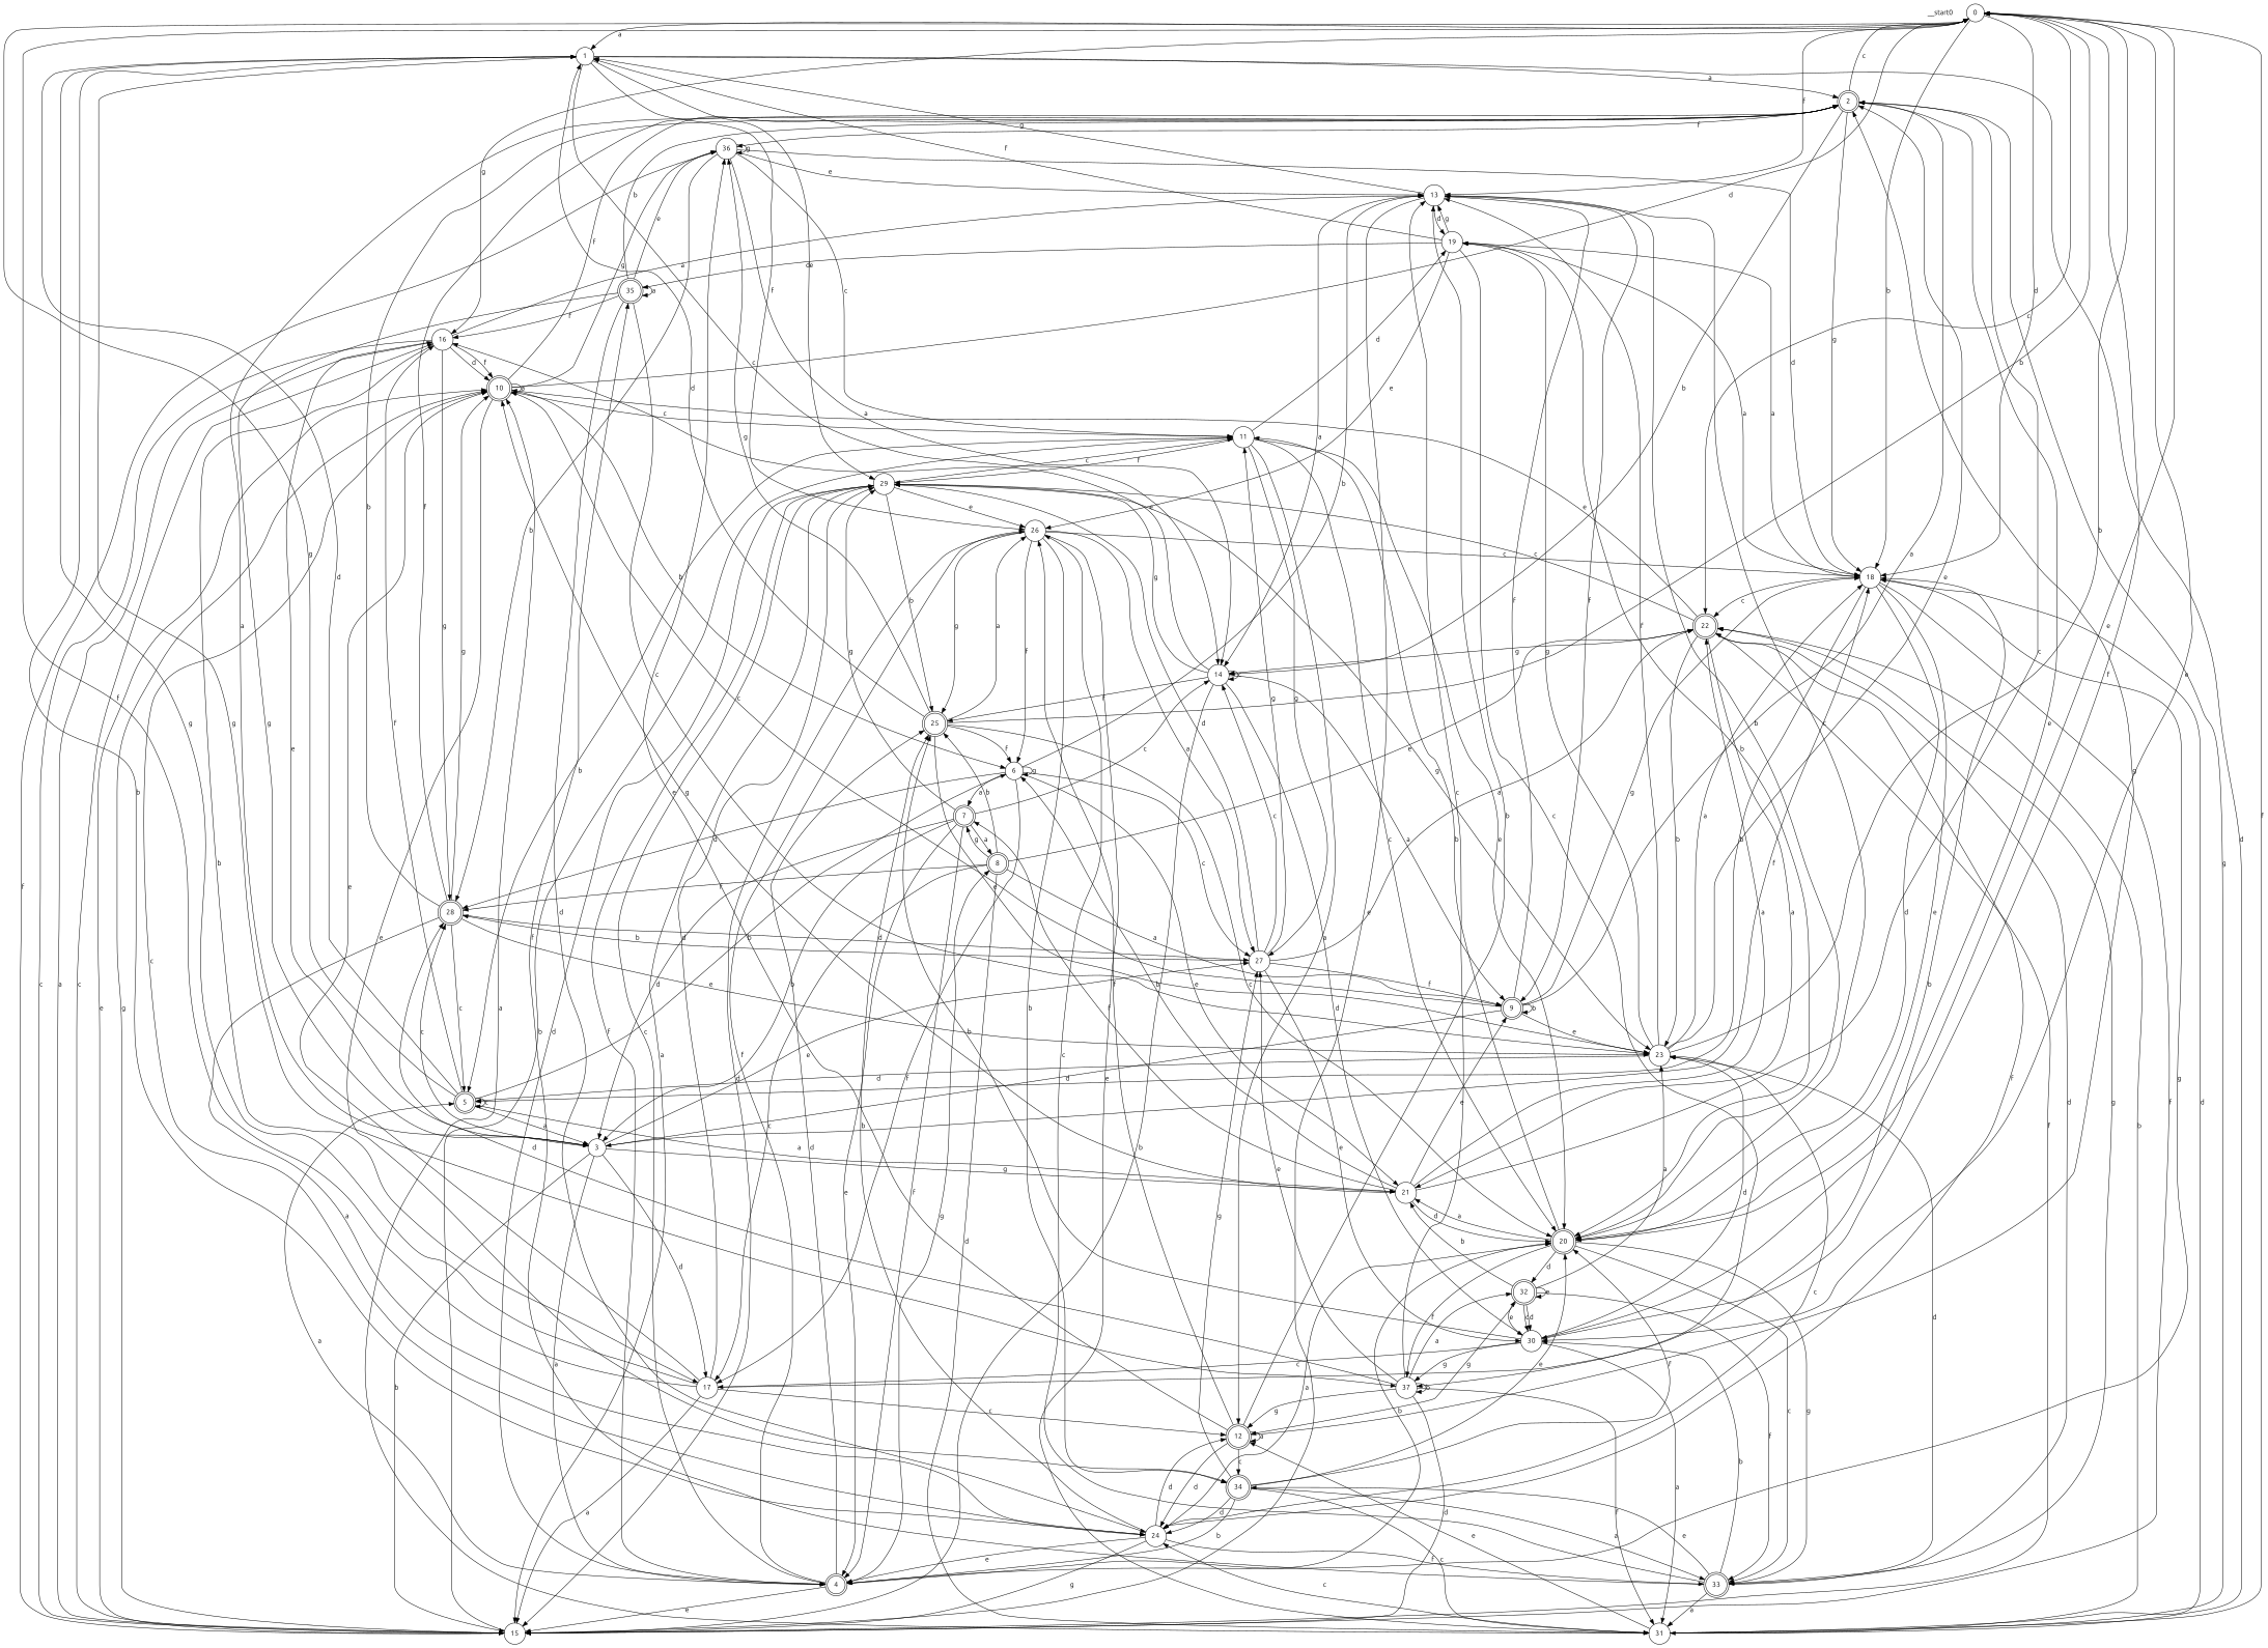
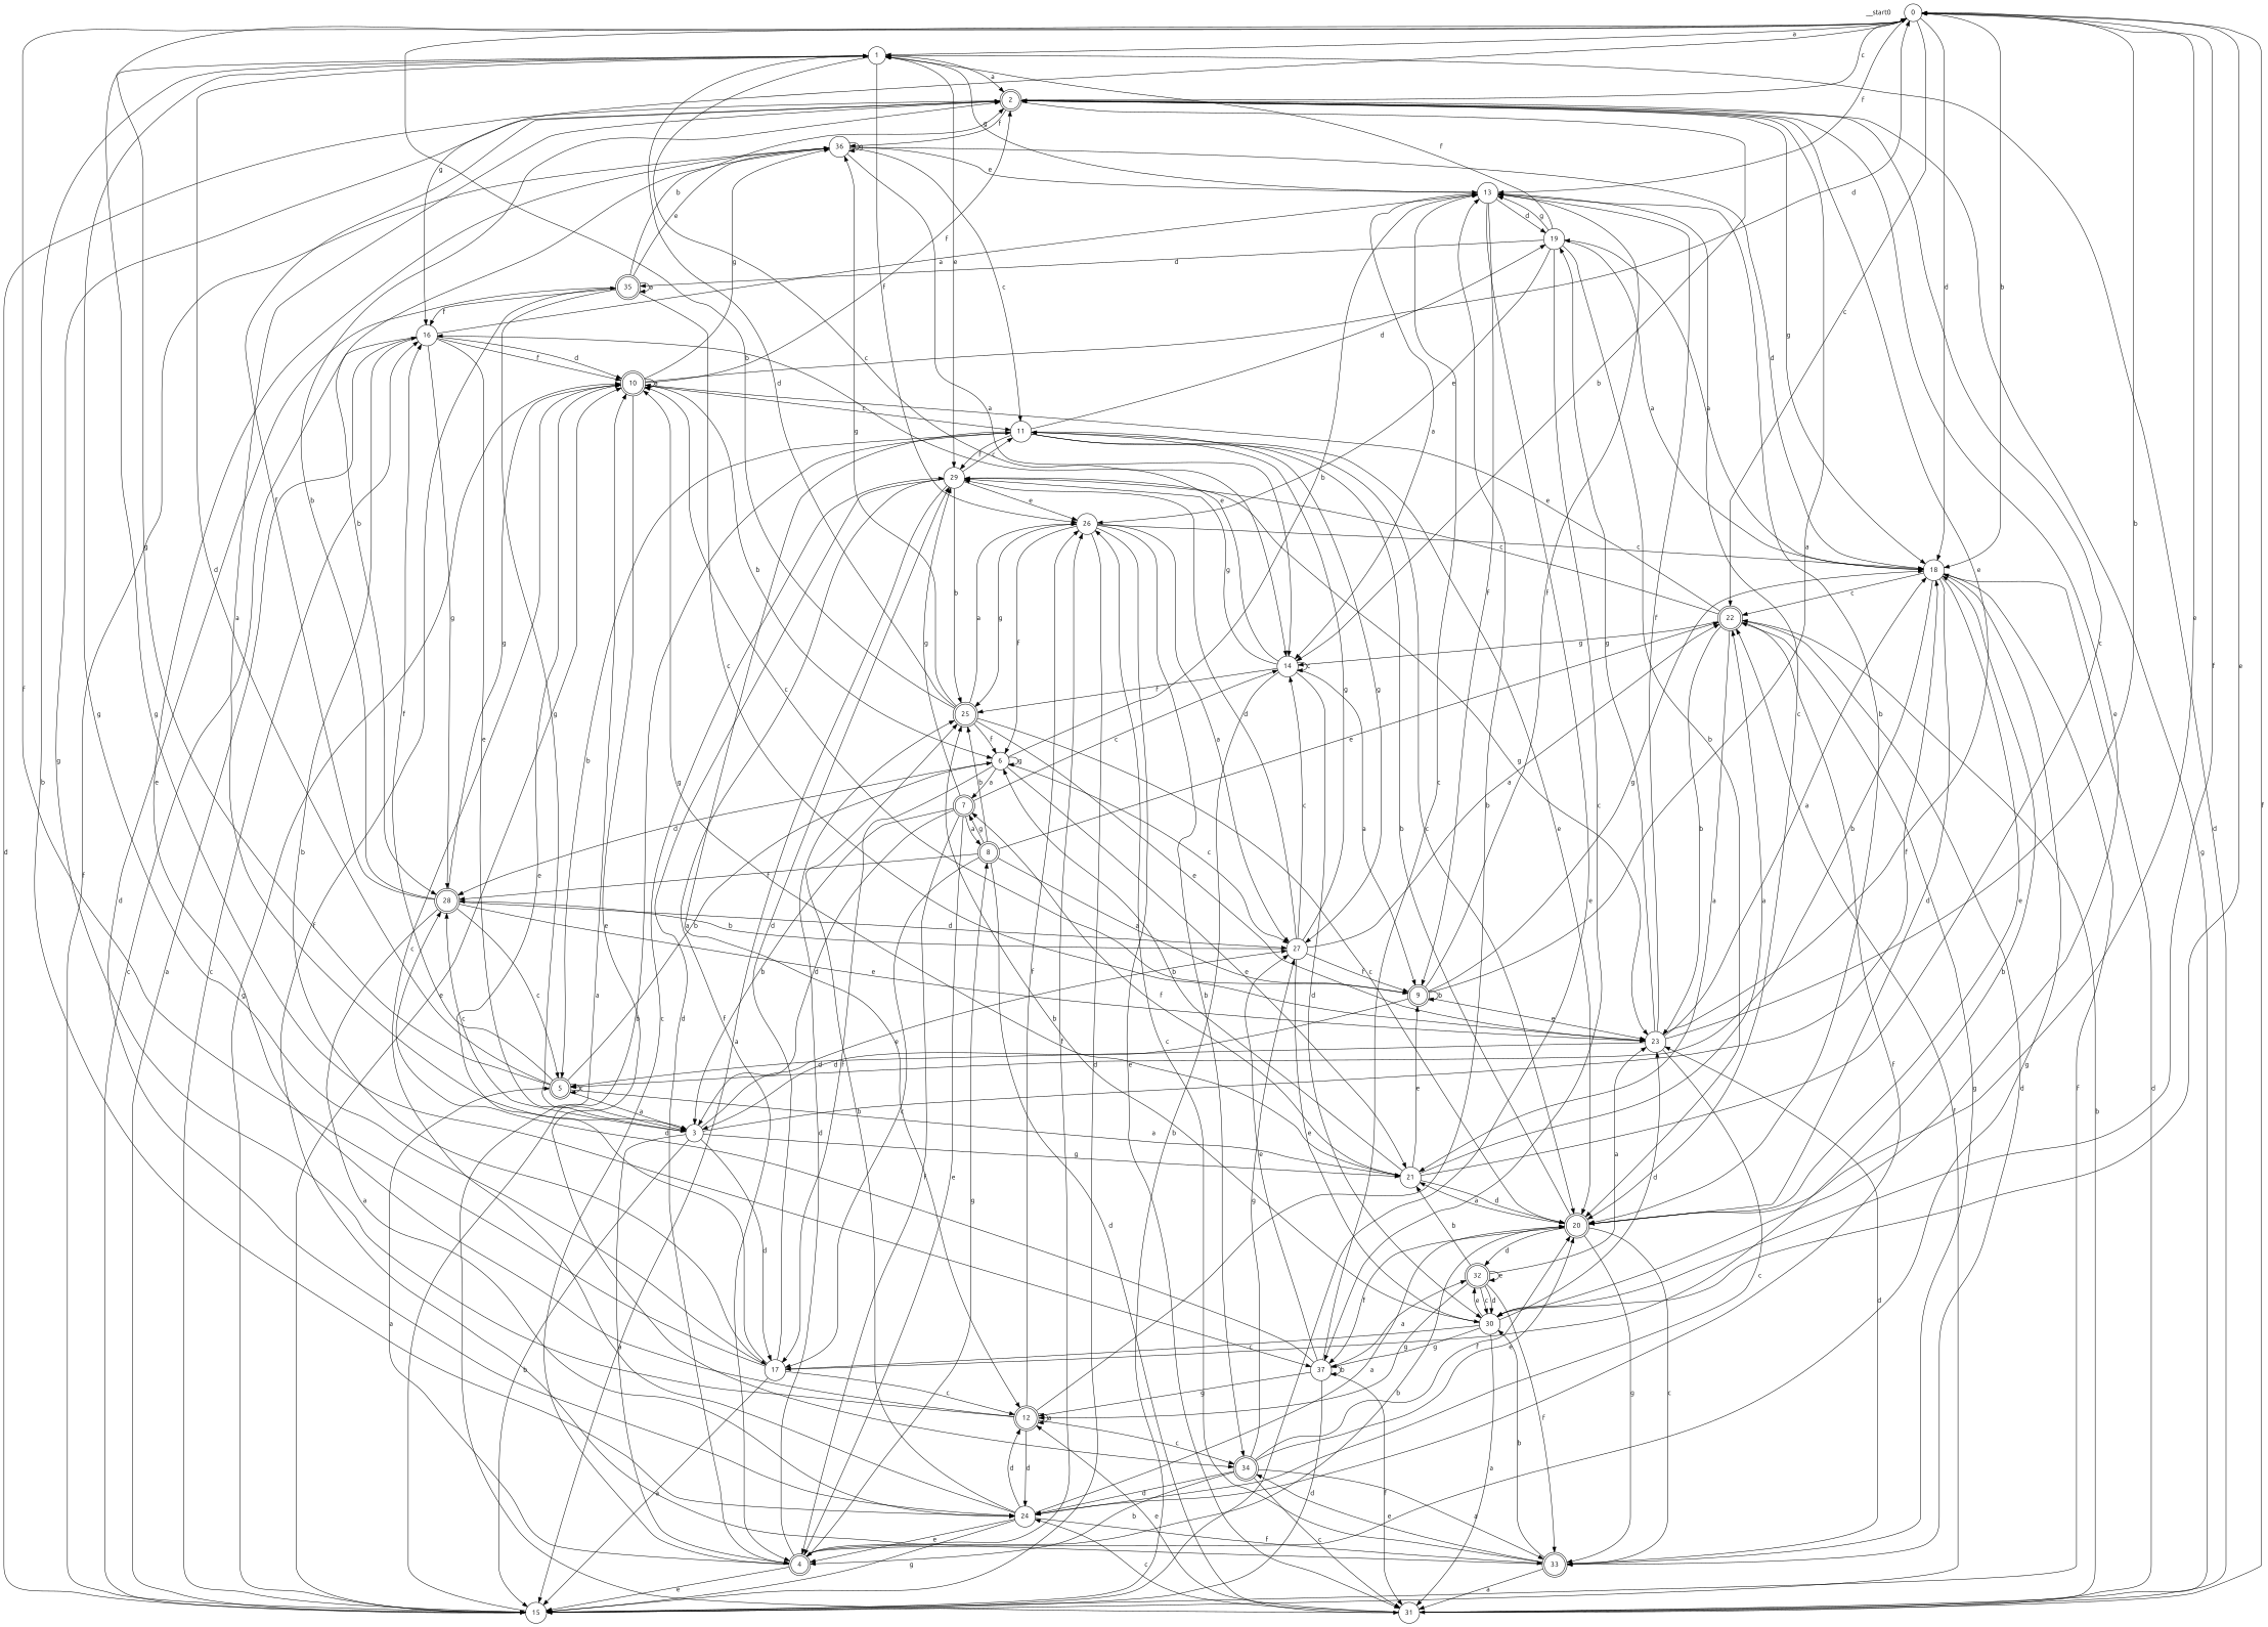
  digraph {
    fontname=Ubuntu
    rankdir=TB
    node [fontname=Ubuntu shape=circle color=black fillcolor=white style=filled]
    edge [fontname=Ubuntu]
    __start0 [shape=none color="" fillcolor="" style=""]
    n2 [label=0]
    n3 [label=1]
    n4 [label=13]
    n5 [label=16]
    n6 [label=18]
    n7 [label=22 shape=doublecircle style="rounded,filled"]
    n8 [label=30]
    n9 [label=2 shape=doublecircle style="rounded,filled"]
    n10 [label=14]
    n11 [label=24]
    n12 [label=26]
    n13 [label=29]
    n14 [label=31]
    n15 [label=37]
    n16 [label=15]
    n17 [label=20 shape=doublecircle style="rounded,filled"]
    n18 [label=9 shape=doublecircle style="rounded,filled"]
    n19 [label=19]
    n20 [label=3]
    n21 [label=17]
    n22 [label=28 shape=doublecircle style="rounded,filled"]
    n23 [label=10 shape=doublecircle style="rounded,filled"]
    n24 [label=4 shape=doublecircle style="rounded,filled"]
    n25 [label=5 shape=doublecircle style="rounded,filled"]
    n26 [label=21]
    n27 [label=23]
    n28 [label=33 shape=doublecircle style="rounded,filled"]
    n29 [label=25 shape=doublecircle style="rounded,filled"]
    n30 [label=32 shape=doublecircle style="rounded,filled"]
    n31 [label=36]
    n32 [label=12 shape=doublecircle style="rounded,filled"]
    n33 [label=27]
    n34 [label=6]
    n35 [label=34 shape=doublecircle style="rounded,filled"]
    n36 [label=11]
    n37 [label=8 shape=doublecircle style="rounded,filled"]
    n38 [label=7 shape=doublecircle style="rounded,filled"]
    n39 [label=35 shape=doublecircle style="rounded,filled"]
    n2 -> n3 [label=a]
    n2 -> n4 [label=f]
    n2 -> n5 [label=g]
    n2 -> n6 [label=b]
    n2 -> n6 [label=d]
    n2 -> n7 [label=c]
    n2 -> n8 [label=e]
    n3 -> n9 [label=a]
    n3 -> n10 [label=c]
    n3 -> n11 [label=b]
    n3 -> n12 [label=f]
    n3 -> n13 [label=e]
    n3 -> n14 [label=d]
    n3 -> n15 [label=g]
    n4 -> n3 [label=g]
    n4 -> n10 [label=a]
    n4 -> n16 [label=e]
    n4 -> n17 [label=b]
    n4 -> n17 [label=c]
    n4 -> n18 [label=f]
    n4 -> n19 [label=d]
    n5 -> n4 [label=a]
    n5 -> n16 [label=c]
    n5 -> n20 [label=e]
    n5 -> n21 [label=b]
    n5 -> n22 [label=g]
    n5 -> n23 [label=d]
    n5 -> n23 [label=f]
    n6 -> n7 [label=c]
    n6 -> n16 [label=f]
    n6 -> n17 [label=d]
    n6 -> n17 [label=e]
    n6 -> n19 [label=a]
    n6 -> n24 [label=g]
    n6 -> n25 [label=b]
    n7 -> n10 [label=g]
    n7 -> n11 [label=f]
    n7 -> n13 [label=c]
    n7 -> n23 [label=e]
    n7 -> n26 [label=a]
    n7 -> n27 [label=b]
    n7 -> n28 [label=d]
    n8 -> n2 [label=f]
    n8 -> n14 [label=a]
    n8 -> n15 [label=g]
    n8 -> n21 [label=c]
    n8 -> n27 [label=d]
    n8 -> n29 [label=b]
    n8 -> n30 [label=e]
    n9 -> n2 [label=c]
    n9 -> n6 [label=g]
    n9 -> n8 [label=e]
    n9 -> n10 [label=b]
+   n9 -> n16 [label=d]
    n9 -> n20 [label=a]
    n9 -> n31 [label=f]
    n10 -> n5 [label=e]
    n10 -> n8 [label=d]
    n10 -> n10 [label=c]
    n10 -> n13 [label=g]
    n10 -> n16 [label=b]
    n10 -> n18 [label=a]
    n10 -> n29 [label=f]
    n11 -> n16 [label=g]
    n11 -> n17 [label=a]
    n11 -> n23 [label=c]
    n11 -> n24 [label=e]
    n11 -> n28 [label=f]
    n11 -> n29 [label=b]
    n11 -> n32 [label=d]
    n12 -> n6 [label=c]
    n12 -> n14 [label=e]
    n12 -> n16 [label=d]
    n12 -> n29 [label=g]
    n12 -> n33 [label=a]
    n12 -> n34 [label=f]
    n12 -> n35 [label=b]
    n13 -> n12 [label=e]
    n13 -> n16 [label=a]
    n13 -> n24 [label=d]
    n13 -> n24 [label=f]
    n13 -> n27 [label=g]
    n13 -> n29 [label=b]
    n13 -> n36 [label=c]
    n14 -> n2 [label=f]
    n14 -> n6 [label=d]
    n14 -> n7 [label=b]
    n14 -> n9 [label=g]
    n14 -> n11 [label=c]
    n14 -> n23 [label=a]
    n14 -> n32 [label=e]
    n15 -> n4 [label=c]
    n15 -> n14 [label=f]
    n15 -> n15 [label=b]
    n15 -> n16 [label=d]
    n15 -> n22 [label=d]
    n15 -> n30 [label=a]
    n15 -> n32 [label=g]
    n15 -> n33 [label=e]
    n16 -> n5 [label=a]
    n16 -> n5 [label=c]
    n16 -> n7 [label=f]
    n16 -> n23 [label=e]
    n16 -> n23 [label=g]
    n16 -> n36 [label=b]
    n17 -> n2 [label=e]
    n17 -> n15 [label=f]
    n17 -> n26 [label=a]
    n17 -> n28 [label=c]
    n17 -> n28 [label=g]
    n17 -> n30 [label=d]
    n17 -> n36 [label=b]
    n18 -> n4 [label=f]
    n18 -> n6 [label=g]
    n18 -> n9 [label=a]
    n18 -> n18 [label=b]
    n18 -> n20 [label=d]
    n18 -> n23 [label=c]
    n18 -> n27 [label=e]
    n19 -> n3 [label=f]
    n19 -> n4 [label=g]
    n19 -> n6 [label=a]
    n19 -> n12 [label=e]
    n19 -> n15 [label=c]
    n19 -> n17 [label=b]
    n19 -> n39 [label=d]
    n20 -> n6 [label=f]
    n20 -> n16 [label=b]
    n20 -> n21 [label=d]
    n20 -> n22 [label=c]
    n20 -> n24 [label=a]
    n20 -> n26 [label=g]
    n20 -> n33 [label=e]
    n21 -> n2 [label=f]
    n21 -> n3 [label=g]
    n21 -> n6 [label=b]
    n21 -> n13 [label=d]
    n21 -> n16 [label=a]
    n21 -> n23 [label=e]
    n21 -> n32 [label=c]
    n22 -> n9 [label=b]
    n22 -> n9 [label=f]
    n22 -> n11 [label=a]
    n22 -> n23 [label=g]
    n22 -> n25 [label=c]
    n22 -> n27 [label=e]
    n22 -> n33 [label=d]
    n23 -> n2 [label=d]
    n23 -> n9 [label=f]
    n23 -> n23 [label=a]
    n23 -> n31 [label=g]
    n23 -> n34 [label=b]
    n23 -> n35 [label=e]
    n23 -> n36 [label=c]
    n24 -> n12 [label=f]
    n24 -> n13 [label=c]
    n24 -> n16 [label=e]
    n24 -> n17 [label=b]
    n24 -> n25 [label=a]
    n24 -> n29 [label=d]
    n24 -> n37 [label=g]
    n25 -> n2 [label=g]
    n25 -> n3 [label=d]
    n25 -> n5 [label=f]
    n25 -> n20 [label=a]
    n25 -> n25 [label=c]
    n25 -> n26 [label=a]
    n25 -> n34 [label=b]
    n26 -> n7 [label=a]
    n26 -> n9 [label=c]
    n26 -> n17 [label=d]
    n26 -> n18 [label=e]
    n26 -> n23 [label=g]
    n26 -> n34 [label=b]
    n26 -> n38 [label=f]
    n27 -> n2 [label=b]
    n27 -> n4 [label=f]
    n27 -> n6 [label=a]
    n27 -> n9 [label=e]
    n27 -> n11 [label=c]
    n27 -> n19 [label=g]
    n27 -> n25 [label=d]
    n28 -> n7 [label=g]
    n28 -> n8 [label=b]
    n28 -> n12 [label=c]
    n28 -> n14 [label=a]
    n28 -> n27 [label=d]
    n28 -> n35 [label=e]
    n28 -> n39 [label=f]
    n29 -> n2 [label=b]
    n29 -> n3 [label=d]
    n29 -> n12 [label=a]
    n29 -> n17 [label=c]
    n29 -> n27 [label=e]
    n29 -> n31 [label=g]
    n29 -> n34 [label=f]
    n30 -> n8 [label=c]
    n30 -> n8 [label=d]
    n30 -> n26 [label=b]
    n30 -> n27 [label=a]
    n30 -> n28 [label=f]
    n30 -> n30 [label=e]
    n30 -> n32 [label=g]
    n31 -> n4 [label=e]
    n31 -> n6 [label=d]
    n31 -> n10 [label=a]
    n31 -> n16 [label=f]
    n31 -> n22 [label=b]
    n31 -> n31 [label=g]
    n31 -> n36 [label=c]
    n32 -> n4 [label=b]
    n32 -> n9 [label=g]
    n32 -> n11 [label=d]
    n32 -> n12 [label=f]
    n32 -> n31 [label=e]
    n32 -> n32 [label=a]
    n32 -> n35 [label=c]
    n33 -> n7 [label=a]
    n33 -> n8 [label=e]
    n33 -> n10 [label=c]
    n33 -> n13 [label=d]
    n33 -> n18 [label=f]
    n33 -> n22 [label=b]
    n33 -> n36 [label=g]
    n34 -> n4 [label=b]
    n34 -> n21 [label=f]
    n34 -> n22 [label=d]
    n34 -> n26 [label=e]
    n34 -> n33 [label=c]
    n34 -> n34 [label=g]
    n34 -> n38 [label=a]
    n35 -> n11 [label=d]
    n35 -> n14 [label=c]
    n35 -> n17 [label=e]
    n35 -> n17 [label=f]
    n35 -> n24 [label=b]
    n35 -> n28 [label=a]
    n35 -> n33 [label=g]
    n36 -> n13 [label=f]
    n36 -> n17 [label=c]
    n36 -> n17 [label=e]
    n36 -> n19 [label=d]
    n36 -> n25 [label=b]
    n36 -> n32 [label=a]
    n36 -> n33 [label=g]
    n37 -> n7 [label=e]
    n37 -> n14 [label=d]
    n37 -> n18 [label=a]
    n37 -> n21 [label=c]
    n37 -> n22 [label=f]
    n37 -> n29 [label=b]
    n37 -> n38 [label=g]
    n38 -> n10 [label=c]
    n38 -> n13 [label=g]
    n38 -> n20 [label=b]
    n38 -> n20 [label=d]
    n38 -> n24 [label=e]
    n38 -> n24 [label=f]
    n38 -> n37 [label=a]
    n39 -> n5 [label=f]
    n39 -> n9 [label=b]
    n39 -> n11 [label=d]
    n39 -> n20 [label=g]
    n39 -> n27 [label=c]
    n39 -> n31 [label=e]
    n39 -> n39 [label=a]
  }
